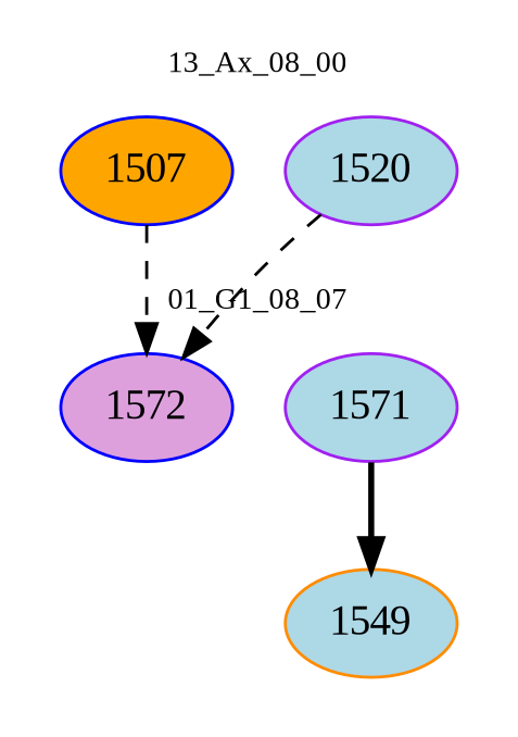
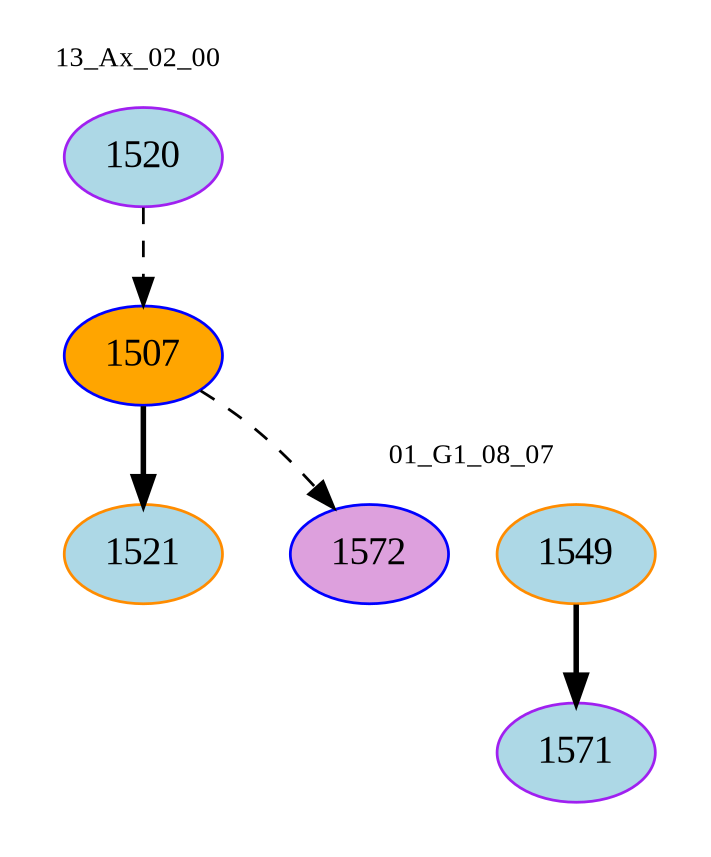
  digraph {
    fontname="Liberation Serif"
    node [color=purple fillcolor=lightblue fontname="Liberation Serif" style=filled]
    edge [color=black fontname="Liberation Serif" style=dashed]
    n1 [label=1520]
    n2 [color=blue fillcolor=orange label=1507]
+   n3 [color=darkorange label=1521]
    n4 [label=1571]
    n5 [color=darkorange label=1549]
    n6 [color=blue fillcolor=plum label=1572]
    subgraph cluster_1 {
      color=white
      fontsize=10
-     label="13_Ax_08_00"
+     label="13_Ax_02_00"
      n1
      n2
+     n3
    }
    subgraph cluster_2 {
      color=white
      fontsize=10
      label="01_G1_08_07"
      n4
      n5
      n6
    }
-   n1 -> n6
+   n1 -> n2
+   n2 -> n3 [style=bold]
    n2 -> n6
-   n4 -> n5 [style=bold]
+   n5 -> n4 [style=bold]
  }
